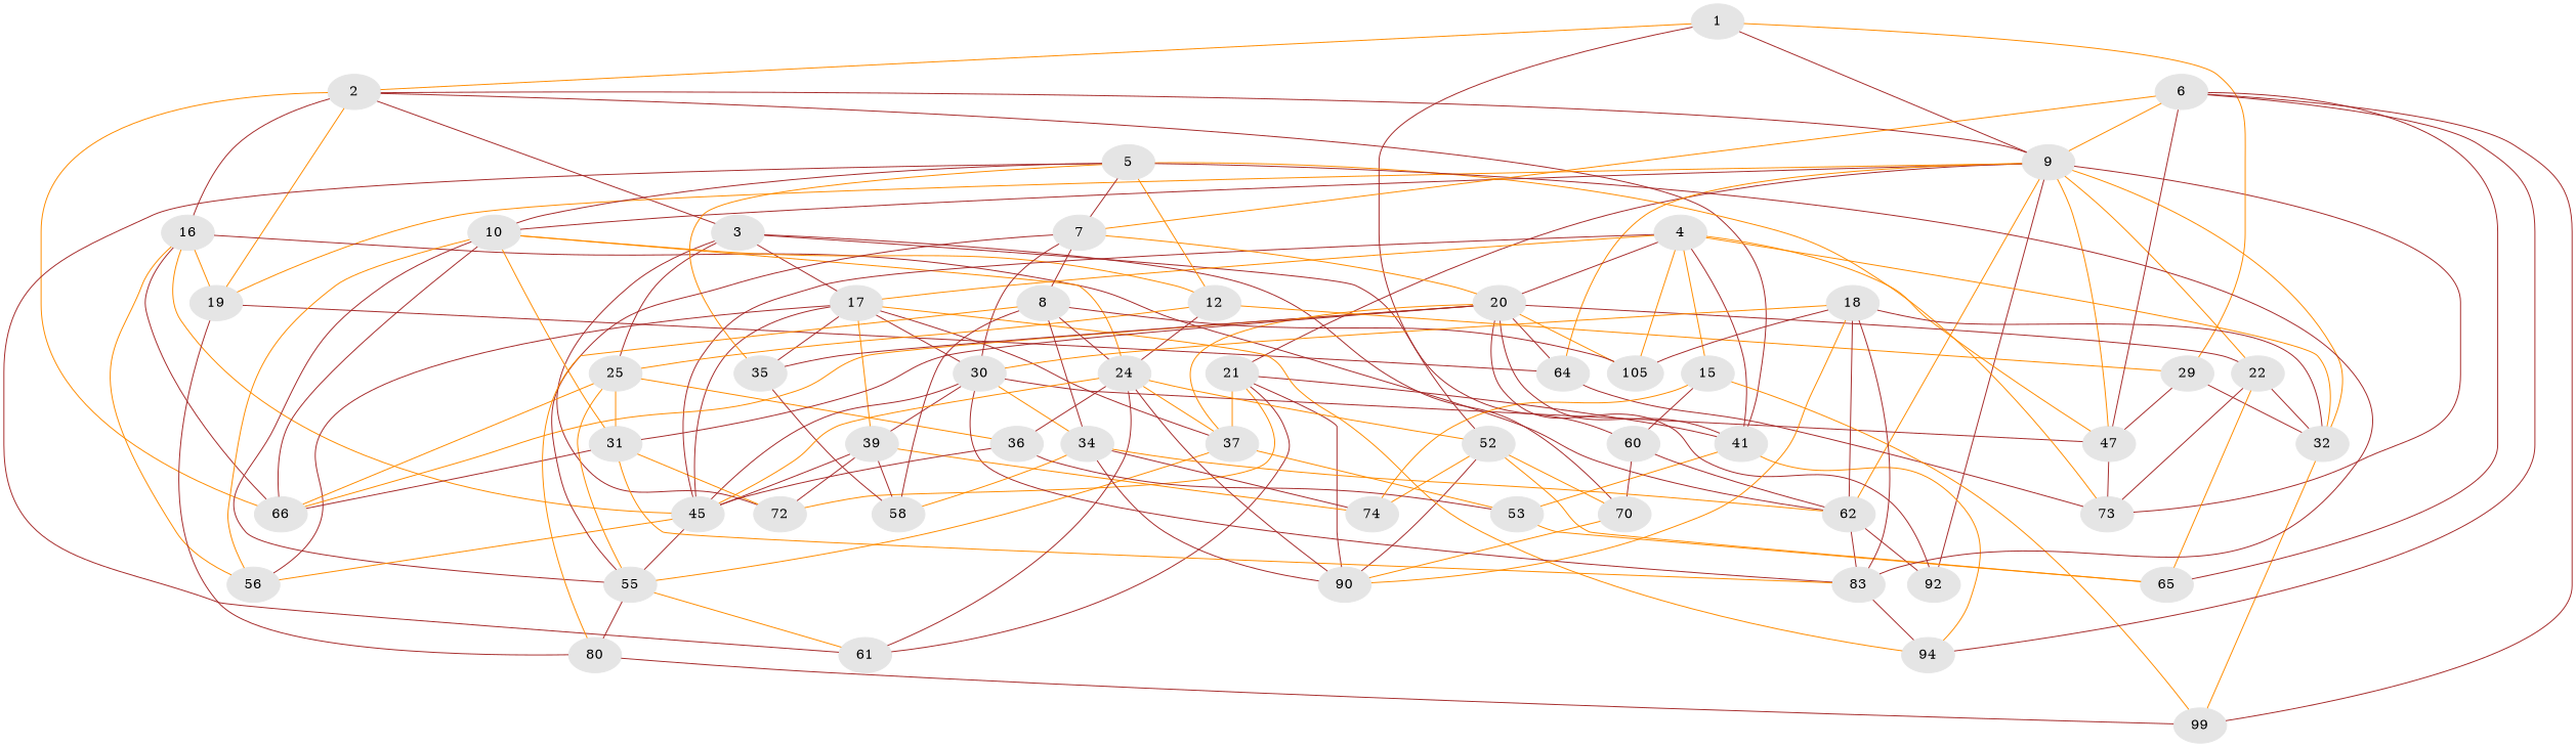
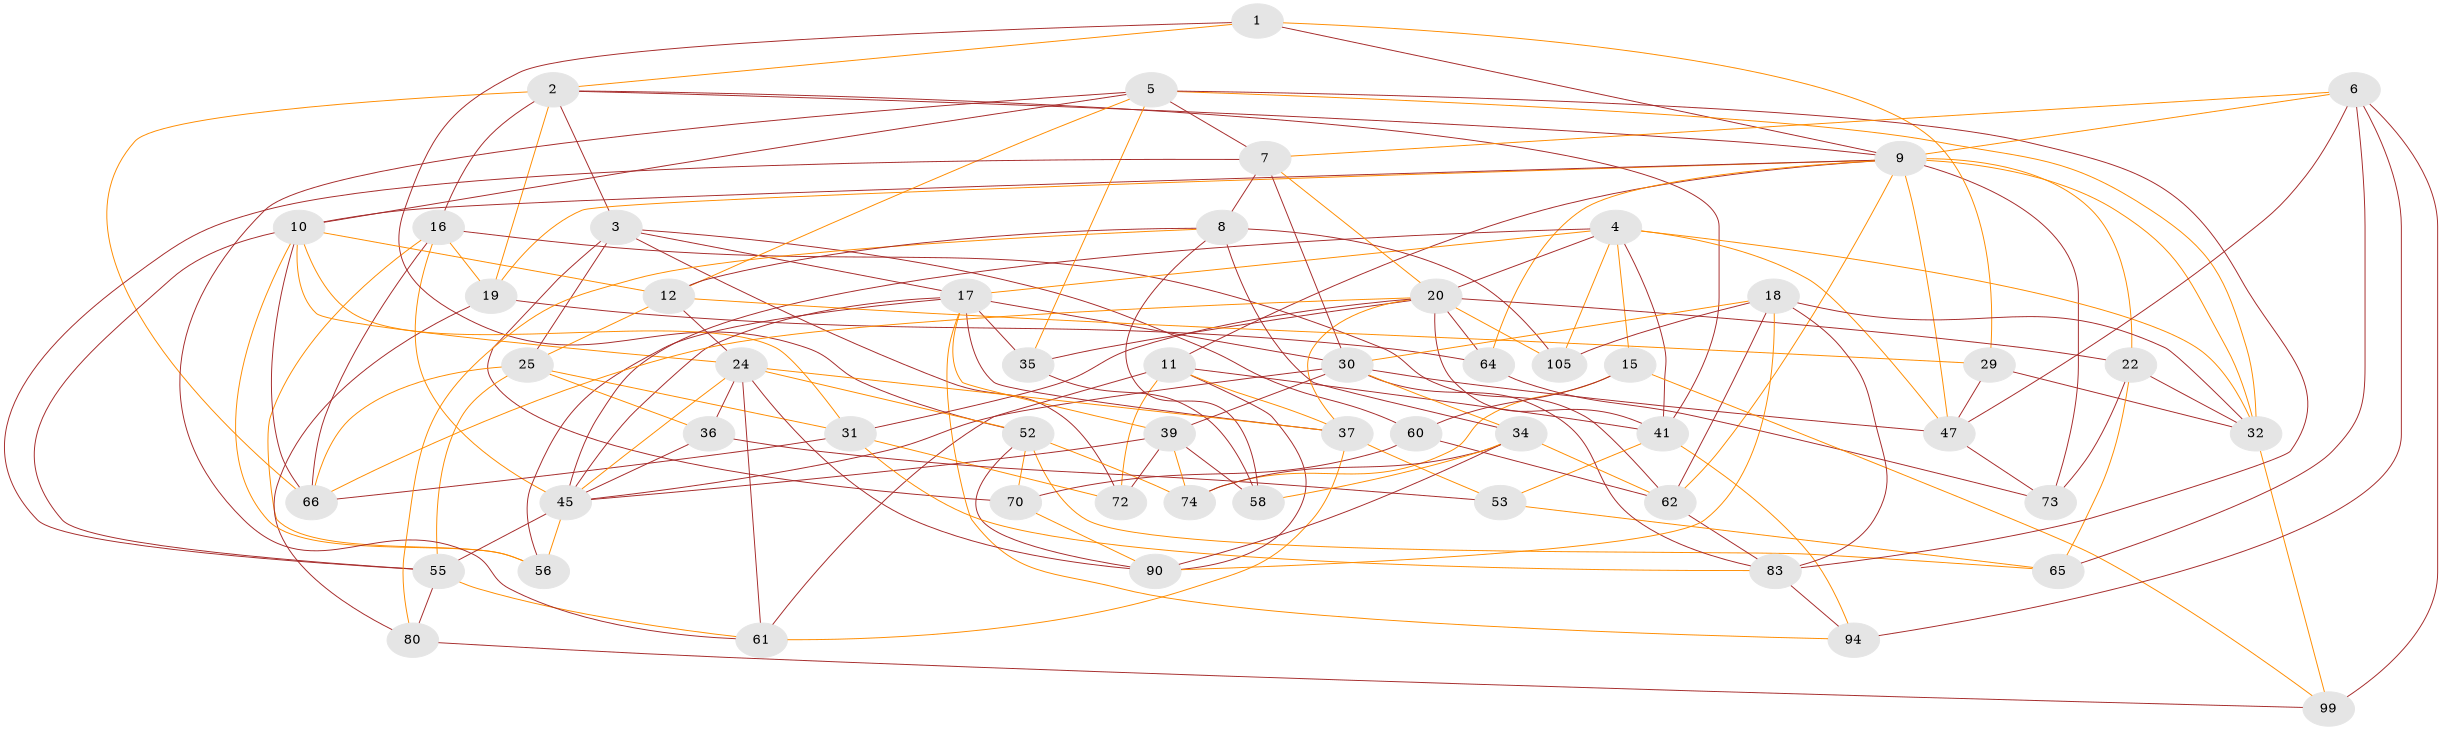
  graph {
    node [color=gray90 style=filled]
    edge [color=brown]
    2 [super="+82+75"]
    9 [super="+76+53+71+78"]
    3 [super="+26"]
    16 [super="+23"]
    19 [super="+44"]
    n6 [label=41 super="+27"]
    66 [super="+81"]
    1
    29
    52 [super="+96"]
    32 [super="+42+59"]
    47 [super="+63"]
    10 [super="+50+100"]
-   11 [super="+40" label=21]
+   11 [super="+40"]
    22 [super="+28"]
    62 [super="+93"]
    64
    73
-   92
    70
    65
    90 [super="+102"]
    74
    17 [super="+88+95"]
    25 [super="+38"]
    60
    72
    45 [super="+103+104"]
    56
    80
    94
    n32 [label=53]
    35
    30 [super="+91+77"]
    37 [super="+48"]
    39 [super="+49"]
    55 [super="+106"]
    31 [super="+57"]
    36
    4 [super="+41"]
    15
    20 [super="+69+68+84"]
    105
    99
    5 [super="+13"]
    7 [super="+89"]
    12 [super="+86"]
    61
    83 [super="+87"]
    8 [super="+98"]
    24 [super="+85+67"]
    58
    6 [super="+14"]
    34 [super="+54"]
    18 [super="+33"]
    2 -- 9
    2 -- 3
    2 -- 16
    2 -- 19 [color=darkorange weight=2]
    2 -- n6
    2 -- 66 [color=darkorange]
    9 -- 19 [color=darkorange]
    9 -- 32 [color=darkorange]
    9 -- 47 [color=darkorange weight=2]
    9 -- 10
    9 -- 11
    9 -- 22 [color=darkorange]
    9 -- 62 [color=darkorange]
    9 -- 64 [color=darkorange]
    9 -- 73
-   9 -- 92
    3 -- 70
    3 -- 17
    3 -- 25
    3 -- 60
    3 -- 72
    16 -- 19 [color=darkorange]
    16 -- 66
    16 -- 62
    16 -- 45 [color=darkorange]
    16 -- 56 [color=darkorange]
    19 -- 64
    19 -- 80
    n6 -- 94 [color=darkorange]
    n6 -- n32 [color=darkorange]
    1 -- 2 [color=darkorange]
    1 -- 9
    1 -- 29 [color=darkorange]
    1 -- 52
    29 -- 32
    29 -- 47
    52 -- 70 [color=darkorange]
    52 -- 65 [color=darkorange]
    52 -- 90
    52 -- 74 [color=darkorange]
    32 -- 99 [color=darkorange]
    47 -- 73
    10 -- 66
    10 -- 56 [color=darkorange]
    10 -- 55
    10 -- 31 [color=darkorange]
    10 -- 12 [color=darkorange]
    10 -- 24 [color=darkorange]
    11 -- n6
    11 -- 90
    11 -- 72 [color=darkorange]
    11 -- 37 [color=darkorange]
    11 -- 61
    22 -- 32
    22 -- 73
    22 -- 65 [color=darkorange]
-   62 -- 92 [weight=2]
    62 -- 83
    64 -- 73
    70 -- 90 [color=darkorange]
    17 -- 45
    17 -- 56
    17 -- 94 [color=darkorange]
    17 -- 35
    17 -- 30
    17 -- 37
    17 -- 39 [color=darkorange]
    25 -- 66 [color=darkorange]
    25 -- 55 [color=darkorange]
    25 -- 31 [color=darkorange]
    25 -- 36 [color=darkorange]
    60 -- 62
    60 -- 70
    45 -- 56 [color=darkorange]
    45 -- 55 [weight=2]
    80 -- 99
    n32 -- 65 [color=darkorange]
    35 -- 58
    30 -- 47
    30 -- 45
    30 -- 39
    30 -- 83
    30 -- 34 [color=darkorange]
    37 -- n32 [color=darkorange]
-   37 -- 55 [color=darkorange]
+   37 -- 61 [color=darkorange]
    39 -- 74 [color=darkorange]
    39 -- 72
    39 -- 45
    39 -- 58
    55 -- 80
    55 -- 61 [color=darkorange]
    31 -- 66
    31 -- 72 [color=darkorange]
    31 -- 83 [color=darkorange]
    36 -- 45
    36 -- n32
    4 -- n6
    4 -- 32 [color=darkorange]
    4 -- 47 [color=darkorange weight=2]
    4 -- 17 [color=darkorange weight=2]
    4 -- 45
    4 -- 15 [color=darkorange]
    4 -- 20
    4 -- 105 [color=darkorange]
    15 -- 74 [color=darkorange]
    15 -- 60
    15 -- 99 [color=darkorange]
    20 -- n6
    20 -- 66 [color=darkorange]
    20 -- 22 [weight=2]
    20 -- 64
-   20 -- 92
    20 -- 35
    20 -- 37 [color=darkorange]
    20 -- 31
    20 -- 105 [color=darkorange]
-   5 -- 73 [color=darkorange weight=2]
+   5 -- 32 [color=darkorange weight=2]
    5 -- 10
    5 -- 35 [color=darkorange]
    5 -- 7
    5 -- 12 [color=darkorange]
    5 -- 61
    5 -- 83
    7 -- 30
    7 -- 55
    7 -- 20 [color=darkorange]
    7 -- 8
    12 -- 29 [color=darkorange]
    12 -- 25 [color=darkorange]
    12 -- 24
    83 -- 94
    8 -- 80 [color=darkorange]
    8 -- 105
-   8 -- 24
+   8 -- 12
    8 -- 58
    8 -- 34
    24 -- 52 [color=darkorange]
    24 -- 90
    24 -- 45 [color=darkorange]
    24 -- 37 [color=darkorange]
    24 -- 36
    24 -- 61
    6 -- 9 [color=darkorange]
    6 -- 47
    6 -- 65
    6 -- 94
    6 -- 99
    6 -- 7 [color=darkorange]
    34 -- 62 [color=darkorange]
    34 -- 90
    34 -- 74
    34 -- 58 [color=darkorange]
    18 -- 32
    18 -- 62
    18 -- 90 [color=darkorange]
    18 -- 30 [color=darkorange]
    18 -- 105
    18 -- 83
  }
